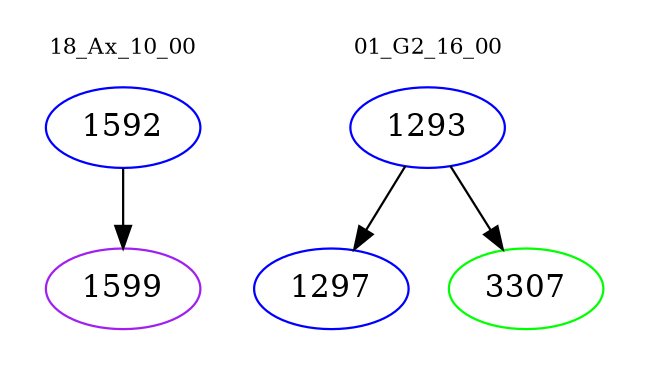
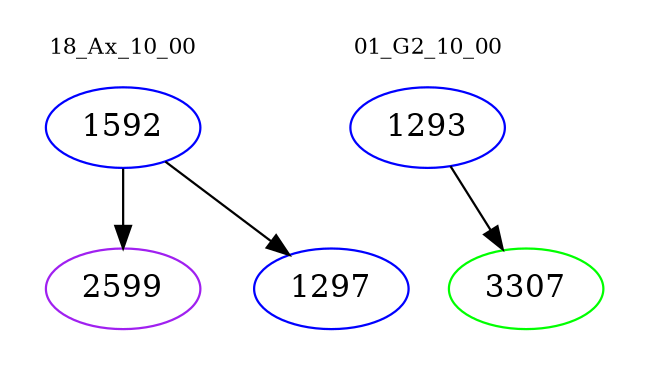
  digraph {
    node [color=blue]
    edge [color=black]
    n1 [label=1592]
-   n2 [color=purple label=1599]
+   n2 [color=purple label=2599]
    n3 [label=1293]
    n4 [label=1297]
    n5 [color=green label=3307]
    subgraph cluster_1 {
      color=white
      fontsize=10
      label="18_Ax_10_00"
      n1
      n2
    }
    subgraph cluster_2 {
      color=white
      fontsize=10
-     label="01_G2_16_00"
+     label="01_G2_10_00"
      n3
      n4
      n5
    }
    n1 -> n2
-   n3 -> n4
+   n1 -> n4
    n3 -> n5
  }
